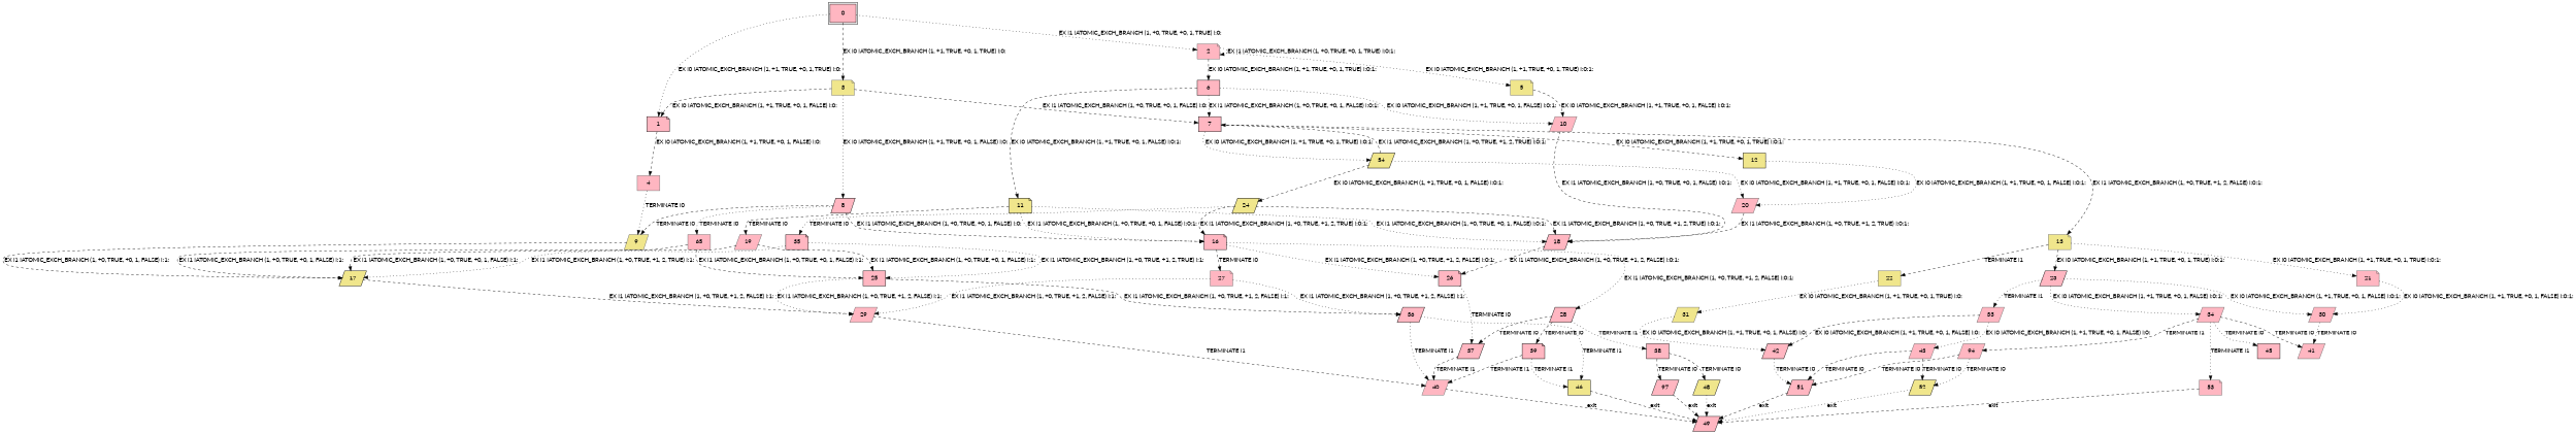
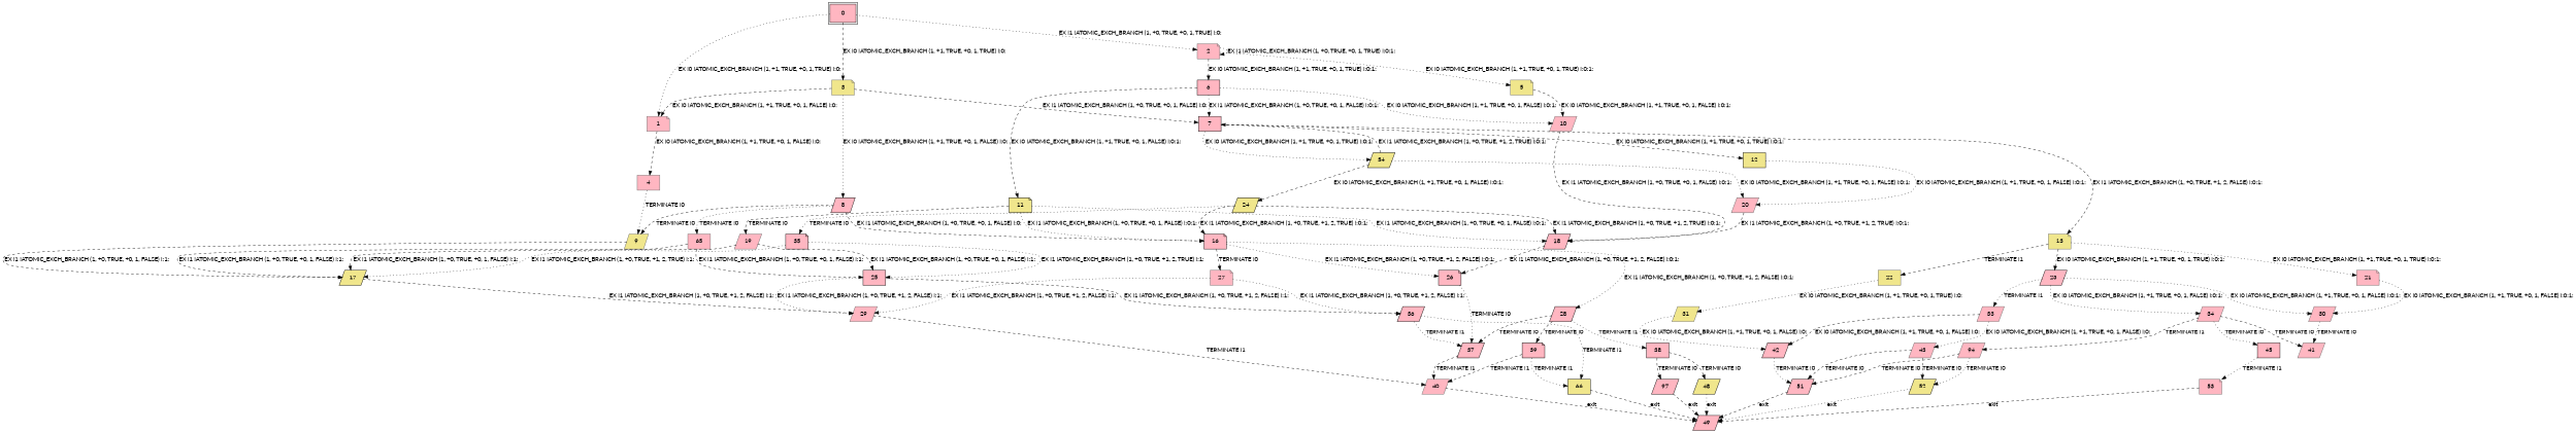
  digraph {
    fontname=Lato
    node [color=black fillcolor=lightpink fontname=Lato shape=parallelogram style=filled]
    edge [fontname=Lato style=dashed]
    0 [peripheries=2 shape=box]
-   1 [shape=note]
+   1 [color=gray40 shape=note]
    2 [color=gray40 shape=note]
    3 [color=gray40 fillcolor=khaki shape=note]
    4 [color=gray40 shape=box]
    5 [color=gray40 fillcolor=khaki shape=note]
    6 [shape=box]
    7 [shape=box]
    8
    9 [color=gray40 fillcolor=khaki]
    10 [color=gray40]
    11 [fillcolor=khaki shape=note]
    12 [fillcolor=khaki shape=box]
    13 [color=gray40 fillcolor=khaki shape=note]
    n15 [fillcolor=khaki label=54]
    n16 [color=gray40 label=65 shape=box]
    16 [shape=note]
    17 [fillcolor=khaki]
    18
    19 [color=gray40]
    20 [color=gray40]
    21 [color=gray40 shape=note]
    22 [color=gray40 fillcolor=khaki shape=box]
    23
    24 [fillcolor=khaki]
    25 [shape=box]
    26 [shape=note]
    27 [color=gray40 shape=note]
    28
    29 [color=gray40]
    30 [color=gray40]
    31 [color=gray40 fillcolor=khaki]
    33 [color=gray40]
    34 [color=gray40]
    35 [shape=note]
    36
    37
    38 [shape=box]
    39 [shape=note]
    40 [color=gray40]
    41 [color=gray40]
    42
    43 [color=gray40]
    n44 [color=gray40 label=94]
    45 [shape=box]
-   46 [fillcolor=khaki shape=box]
+   46 [fillcolor=khaki shape=box label=66]
    n47 [label=97]
    48 [fillcolor=khaki]
    49
    51
    52 [fillcolor=khaki]
    53 [color=gray40 shape=note]
    0 -> 1 [label="EX !0 !ATOMIC_EXCH_BRANCH (1, +1, TRUE, +0, 1, TRUE) !:0:" style=dotted]
    0 -> 2 [label="EX !1 !ATOMIC_EXCH_BRANCH (1, +0, TRUE, +0, 1, TRUE) !:0:" style=dotted]
    0 -> 3 [label="EX !0 !ATOMIC_EXCH_BRANCH (1, +1, TRUE, +0, 1, TRUE) !:0:"]
    1 -> 4 [label="EX !0 !ATOMIC_EXCH_BRANCH (1, +1, TRUE, +0, 1, FALSE) !:0:"]
    2 -> 2 [label="EX !1 !ATOMIC_EXCH_BRANCH (1, +0, TRUE, +0, 1, TRUE) !:0:1:" style=dotted]
    2 -> 5 [label="EX !0 !ATOMIC_EXCH_BRANCH (1, +1, TRUE, +0, 1, TRUE) !:0:1:" style=dotted]
    2 -> 6 [label="EX !0 !ATOMIC_EXCH_BRANCH (1, +1, TRUE, +0, 1, TRUE) !:0:1:"]
    3 -> 1 [label="EX !0 !ATOMIC_EXCH_BRANCH (1, +1, TRUE, +0, 1, FALSE) !:0:"]
    3 -> 7 [label="EX !1 !ATOMIC_EXCH_BRANCH (1, +0, TRUE, +0, 1, FALSE) !:0:"]
    3 -> 8 [label="EX !0 !ATOMIC_EXCH_BRANCH (1, +1, TRUE, +0, 1, FALSE) !:0:" style=dotted]
    4 -> 9 [label="TERMINATE !0" style=dotted]
    5 -> 10 [label="EX !0 !ATOMIC_EXCH_BRANCH (1, +1, TRUE, +0, 1, FALSE) !:0:1:"]
    6 -> 7 [label="EX !1 !ATOMIC_EXCH_BRANCH (1, +0, TRUE, +0, 1, FALSE) !:0:1:" style=dotted]
    6 -> 10 [label="EX !0 !ATOMIC_EXCH_BRANCH (1, +1, TRUE, +0, 1, FALSE) !:0:1:" style=dotted]
    6 -> 11 [label="EX !0 !ATOMIC_EXCH_BRANCH (1, +1, TRUE, +0, 1, FALSE) !:0:1:"]
    7 -> 12 [label="EX !0 !ATOMIC_EXCH_BRANCH (1, +1, TRUE, +0, 1, TRUE) !:0:1:"]
    7 -> 13 [label="EX !1 !ATOMIC_EXCH_BRANCH (1, +0, TRUE, +1, 2, FALSE) !:0:1:"]
    7 -> n15 [label="EX !0 !ATOMIC_EXCH_BRANCH (1, +1, TRUE, +0, 1, TRUE) !:0:1:" style=dotted]
    8 -> 9 [label="TERMINATE !0"]
    8 -> n16 [label="TERMINATE !0" style=dotted]
    8 -> 16 [label="EX !1 !ATOMIC_EXCH_BRANCH (1, +0, TRUE, +0, 1, FALSE) !:0:"]
    9 -> 17 [label="EX !1 !ATOMIC_EXCH_BRANCH (1, +0, TRUE, +0, 1, FALSE) !:1:"]
    10 -> 18 [label="EX !1 !ATOMIC_EXCH_BRANCH (1, +0, TRUE, +0, 1, FALSE) !:0:1:"]
    11 -> 16 [label="EX !1 !ATOMIC_EXCH_BRANCH (1, +0, TRUE, +0, 1, FALSE) !:0:1:" style=dotted]
    11 -> 18 [label="EX !1 !ATOMIC_EXCH_BRANCH (1, +0, TRUE, +0, 1, FALSE) !:0:1:" style=dotted]
    11 -> 19 [label="TERMINATE !0"]
    12 -> 20 [label="EX !0 !ATOMIC_EXCH_BRANCH (1, +1, TRUE, +0, 1, FALSE) !:0:1:" style=dotted]
    13 -> 21 [label="EX !0 !ATOMIC_EXCH_BRANCH (1, +1, TRUE, +0, 1, TRUE) !:0:1:" style=dotted]
    13 -> 22 [label="TERMINATE !1"]
    13 -> 23 [label="EX !0 !ATOMIC_EXCH_BRANCH (1, +1, TRUE, +0, 1, TRUE) !:0:1:"]
    n15 -> 7 [label="EX !1 !ATOMIC_EXCH_BRANCH (1, +0, TRUE, +1, 2, TRUE) !:0:1:"]
    n15 -> 20 [label="EX !0 !ATOMIC_EXCH_BRANCH (1, +1, TRUE, +0, 1, FALSE) !:0:1:" style=dotted]
    n15 -> 24 [label="EX !0 !ATOMIC_EXCH_BRANCH (1, +1, TRUE, +0, 1, FALSE) !:0:1:"]
    n16 -> 17 [label="EX !1 !ATOMIC_EXCH_BRANCH (1, +0, TRUE, +0, 1, FALSE) !:1:"]
    n16 -> 25 [label="EX !1 !ATOMIC_EXCH_BRANCH (1, +0, TRUE, +0, 1, FALSE) !:1:"]
    16 -> 26 [label="EX !1 !ATOMIC_EXCH_BRANCH (1, +0, TRUE, +1, 2, FALSE) !:0:1:" style=dotted]
    16 -> 27 [label="TERMINATE !0"]
    16 -> 28 [label="EX !1 !ATOMIC_EXCH_BRANCH (1, +0, TRUE, +1, 2, FALSE) !:0:1:" style=dotted]
    17 -> 29 [label="EX !1 !ATOMIC_EXCH_BRANCH (1, +0, TRUE, +1, 2, FALSE) !:1:"]
    18 -> 26 [label="EX !1 !ATOMIC_EXCH_BRANCH (1, +0, TRUE, +1, 2, FALSE) !:0:1:"]
    19 -> 17 [label="EX !1 !ATOMIC_EXCH_BRANCH (1, +0, TRUE, +0, 1, FALSE) !:1:"]
    19 -> 25 [label="EX !1 !ATOMIC_EXCH_BRANCH (1, +0, TRUE, +0, 1, FALSE) !:1:"]
    20 -> 18 [label="EX !1 !ATOMIC_EXCH_BRANCH (1, +0, TRUE, +1, 2, TRUE) !:0:1:"]
    21 -> 30 [label="EX !0 !ATOMIC_EXCH_BRANCH (1, +1, TRUE, +0, 1, FALSE) !:0:1:" style=dotted]
    22 -> 31 [label="EX !0 !ATOMIC_EXCH_BRANCH (1, +1, TRUE, +0, 1, TRUE) !:0:" style=dotted]
    23 -> 30 [label="EX !0 !ATOMIC_EXCH_BRANCH (1, +1, TRUE, +0, 1, FALSE) !:0:1:" style=dotted]
    23 -> 33 [label="TERMINATE !1" style=dotted]
    23 -> 34 [label="EX !0 !ATOMIC_EXCH_BRANCH (1, +1, TRUE, +0, 1, FALSE) !:0:1:" style=dotted]
    24 -> 16 [label="EX !1 !ATOMIC_EXCH_BRANCH (1, +0, TRUE, +1, 2, TRUE) !:0:1:"]
    24 -> 18 [label="EX !1 !ATOMIC_EXCH_BRANCH (1, +0, TRUE, +1, 2, TRUE) !:0:1:"]
    24 -> 35 [label="TERMINATE !0" style=dotted]
    25 -> 29 [label="EX !1 !ATOMIC_EXCH_BRANCH (1, +0, TRUE, +1, 2, FALSE) !:1:" style=dotted]
    25 -> 36 [label="EX !1 !ATOMIC_EXCH_BRANCH (1, +0, TRUE, +1, 2, FALSE) !:1:"]
    26 -> 37 [label="TERMINATE !0" style=dotted]
    27 -> 29 [label="EX !1 !ATOMIC_EXCH_BRANCH (1, +0, TRUE, +1, 2, FALSE) !:1:" style=dotted]
    27 -> 36 [label="EX !1 !ATOMIC_EXCH_BRANCH (1, +0, TRUE, +1, 2, FALSE) !:1:" style=dotted]
    28 -> 37 [label="TERMINATE !0"]
    28 -> 38 [label="TERMINATE !1" style=dotted]
    28 -> 39 [label="TERMINATE !0"]
    29 -> 40 [label="TERMINATE !1"]
    30 -> 41 [label="TERMINATE !0" style=dotted]
    31 -> 42 [label="EX !0 !ATOMIC_EXCH_BRANCH (1, +1, TRUE, +0, 1, FALSE) !:0:" style=dotted]
    33 -> 42 [label="EX !0 !ATOMIC_EXCH_BRANCH (1, +1, TRUE, +0, 1, FALSE) !:0:"]
    33 -> 43 [label="EX !0 !ATOMIC_EXCH_BRANCH (1, +1, TRUE, +0, 1, FALSE) !:0:" style=dotted]
    34 -> 41 [label="TERMINATE !0"]
    34 -> n44 [label="TERMINATE !1"]
    34 -> 45 [label="TERMINATE !0" style=dotted]
    35 -> 17 [label="EX !1 !ATOMIC_EXCH_BRANCH (1, +0, TRUE, +1, 2, TRUE) !:1:" style=dotted]
    35 -> 25 [label="EX !1 !ATOMIC_EXCH_BRANCH (1, +0, TRUE, +1, 2, TRUE) !:1:" style=dotted]
-   36 -> 40 [label="TERMINATE !1" style=dotted]
+   36 -> 37 [label="TERMINATE !1" style=dotted]
    36 -> 46 [label="TERMINATE !1" style=dotted]
    37 -> 40 [label="TERMINATE !1"]
    38 -> n47 [label="TERMINATE !0"]
    38 -> 48 [label="TERMINATE !0"]
    39 -> 40 [label="TERMINATE !1"]
    39 -> 46 [label="TERMINATE !1" style=dotted]
    40 -> 49 [label=exit]
    42 -> 51 [label="TERMINATE !0" style=dotted]
    43 -> 51 [label="TERMINATE !0"]
    43 -> 52 [label="TERMINATE !0"]
    n44 -> 51 [label="TERMINATE !0"]
    n44 -> 52 [label="TERMINATE !0" style=dotted]
-   34 -> 53 [label="TERMINATE !1" style=dotted]
+   45 -> 53 [label="TERMINATE !1" style=dotted]
    46 -> 49 [label=exit]
    n47 -> 49 [label=exit]
    48 -> 49 [label=exit style=dotted]
    51 -> 49 [label=exit]
    52 -> 49 [label=exit style=dotted]
    53 -> 49 [label=exit]
  }
